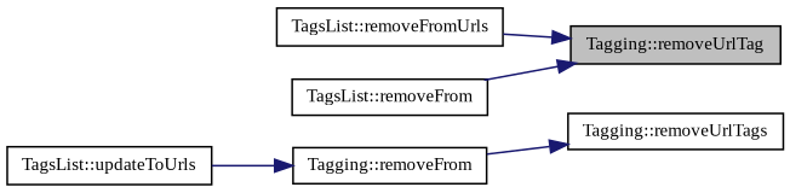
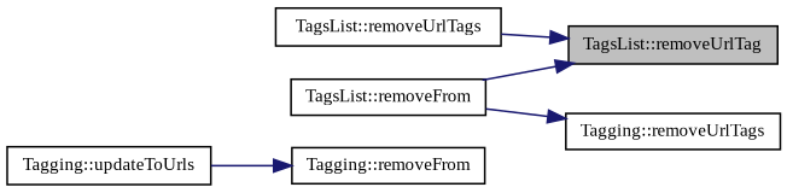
  digraph {
    fontname="Liberation Serif"
    rankdir=RL
    node [color=black fillcolor=white fontname="Liberation Serif" fontsize=10 shape=record style=filled]
    edge [color=midnightblue dir=back fontname="Liberation Serif" fontsize=10 labelfontname=Helvetica labelfontsize=10 style=solid]
-   n1 [fillcolor=grey75 fontcolor=black height=0.2 label="Tagging::removeUrlTag" width=0.4]
+   n1 [fillcolor=grey75 fontcolor=black height=0.2 label="TagsList::removeUrlTag" width=0.4]
    n2 [height=0.2 label="TagsList::removeFrom" width=0.4]
-   n3 [height=0.2 label="TagsList::removeFromUrls" width=0.4]
+   n3 [height=0.2 label="TagsList::removeUrlTags" width=0.4]
    n4 [height=0.2 label="Tagging::removeUrlTags" width=0.4]
    n5 [height=0.2 label="Tagging::removeFrom" width=0.4]
-   n6 [height=0.2 label="TagsList::updateToUrls" width=0.4]
+   n6 [height=0.2 label="Tagging::updateToUrls" width=0.4]
    n1 -> n2
    n1 -> n3
-   n4 -> n5
+   n4 -> n2
    n5 -> n6
  }
